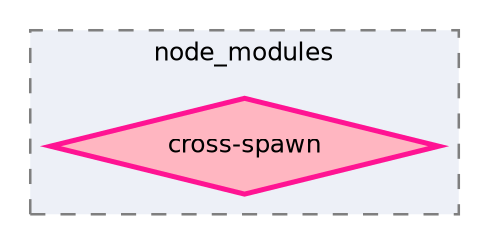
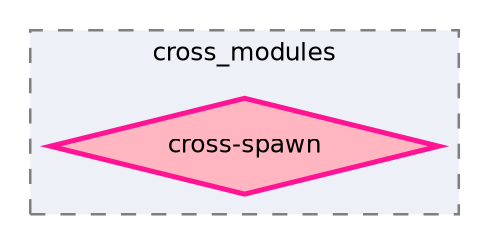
  digraph {
    compound=true
    n1 [color=deeppink fillcolor=lightpink fontname=Helvetica fontsize=10 height=0.2 label="cross-spawn" shape=diamond style="filled,bold" width=0.4]
    subgraph cluster_1 {
      bgcolor="#edf0f7"
      fontname=Helvetica
      fontsize=10
-     label=node_modules
+     label=cross_modules
      pencolor=grey50
      style="filled,dashed"
      n1
    }
  }
